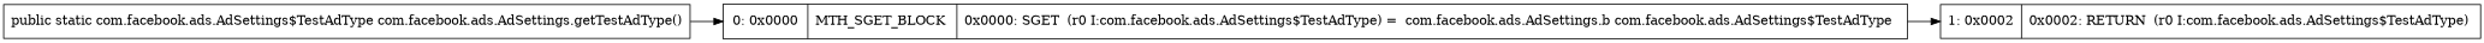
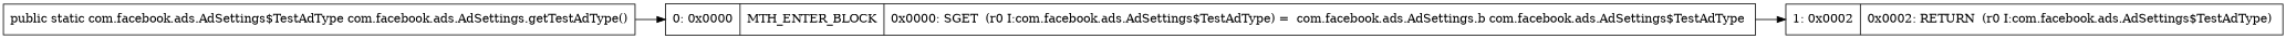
  digraph {
    rankdir=LR
    node [shape=record]
-   n1 [label="{0\:\ 0x0000|MTH_SGET_BLOCK\l|0x0000: SGET  (r0 I:com.facebook.ads.AdSettings$TestAdType) =  com.facebook.ads.AdSettings.b com.facebook.ads.AdSettings$TestAdType \l}"]
+   n1 [label="{0\:\ 0x0000|MTH_ENTER_BLOCK\l|0x0000: SGET  (r0 I:com.facebook.ads.AdSettings$TestAdType) =  com.facebook.ads.AdSettings.b com.facebook.ads.AdSettings$TestAdType \l}"]
    n2 [label="{1\:\ 0x0002|0x0002: RETURN  (r0 I:com.facebook.ads.AdSettings$TestAdType) \l}"]
    n3 [label="{public static com.facebook.ads.AdSettings$TestAdType com.facebook.ads.AdSettings.getTestAdType() }"]
    n1 -> n2
    n3 -> n1
  }
